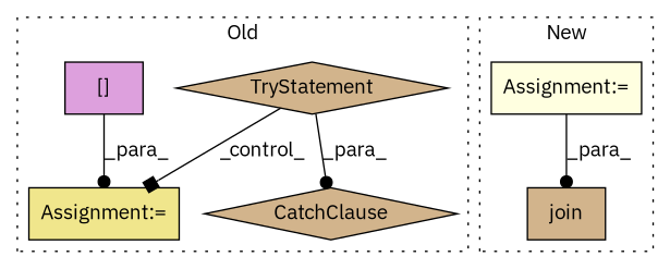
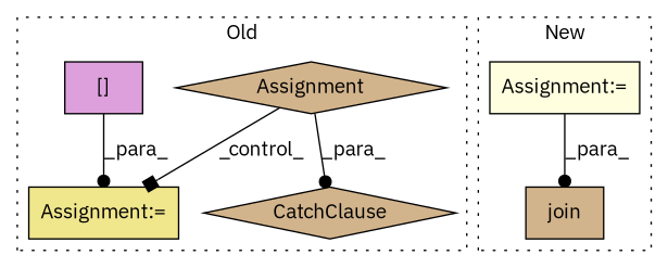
  digraph {
    fontname="IBM Plex Sans"
    node [a=7 fillcolor=tan fontname="IBM Plex Sans" l=1 shape=box style=filled]
    edge [arrowhead=dot fontname="IBM Plex Sans"]
    n1 [a=12 l="13,2" label=CatchClause s="1019,1055" shape=diamond]
-   n2 [a=54 l=4 label=TryStatement s=804 shape=diamond]
+   n2 [a=54 l=4 label=Assignment s=804 shape=diamond]
    n3 [fillcolor=khaki label="Assignment:=" s=905]
    n4 [a=2 fillcolor=plum l="30,1" label="[]" s="906,947"]
    n5 [a=32 l="5,1" label=join s="296,316"]
    n6 [fillcolor=lightyellow label="Assignment:=" s=143]
    subgraph cluster_1 {
      label=Old
      style=dotted
      n1
      n2
      n3
      n4
    }
    subgraph cluster_2 {
      label=New
      style=dotted
      n5
      n6
    }
    n2 -> n1 [label=_para_]
    n2 -> n3 [arrowhead=box label=_control_]
    n4 -> n3 [label=_para_]
    n6 -> n5 [label=_para_]
  }
